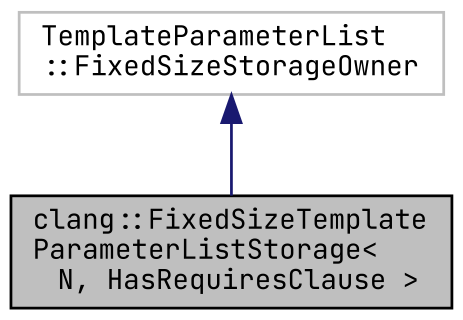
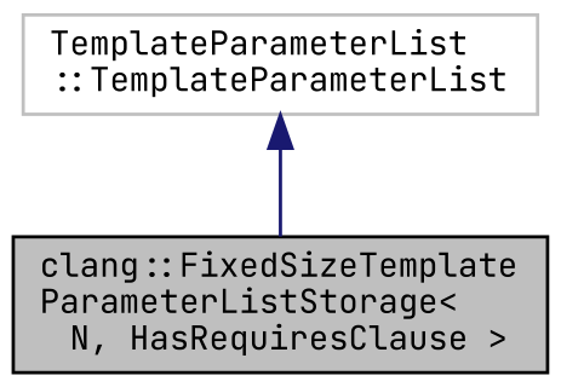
  digraph {
    fontname="JetBrains Mono"
    node [fontname="JetBrains Mono" fontsize=10 shape=record]
    n1 [color=black fillcolor=grey75 fontcolor=black height=0.2 label="clang::FixedSizeTemplate\lParameterListStorage\<\l N, HasRequiresClause \>" style=filled width=0.4]
-   n2 [color=grey75 height=0.2 label="TemplateParameterList\l::FixedSizeStorageOwner" width=0.4]
+   n2 [color=grey75 height=0.2 label="TemplateParameterList\l::TemplateParameterList" width=0.4]
    n2 -> n1 [color=midnightblue dir=back fontname="JetBrains Mono" fontsize=10 labelfontname=Helvetica labelfontsize=10 style=solid]
  }
